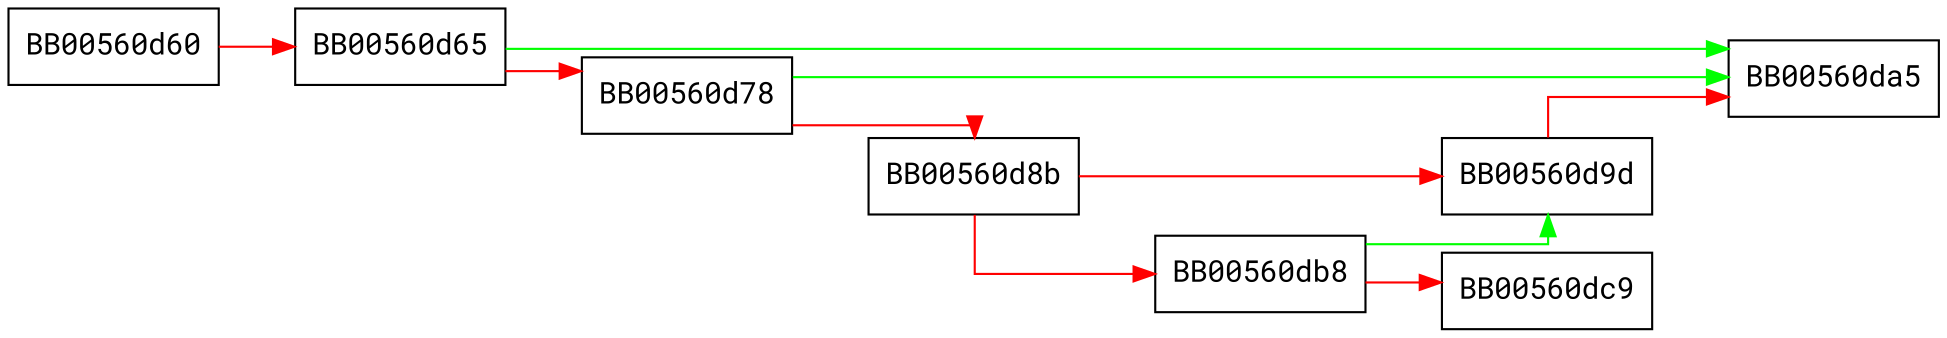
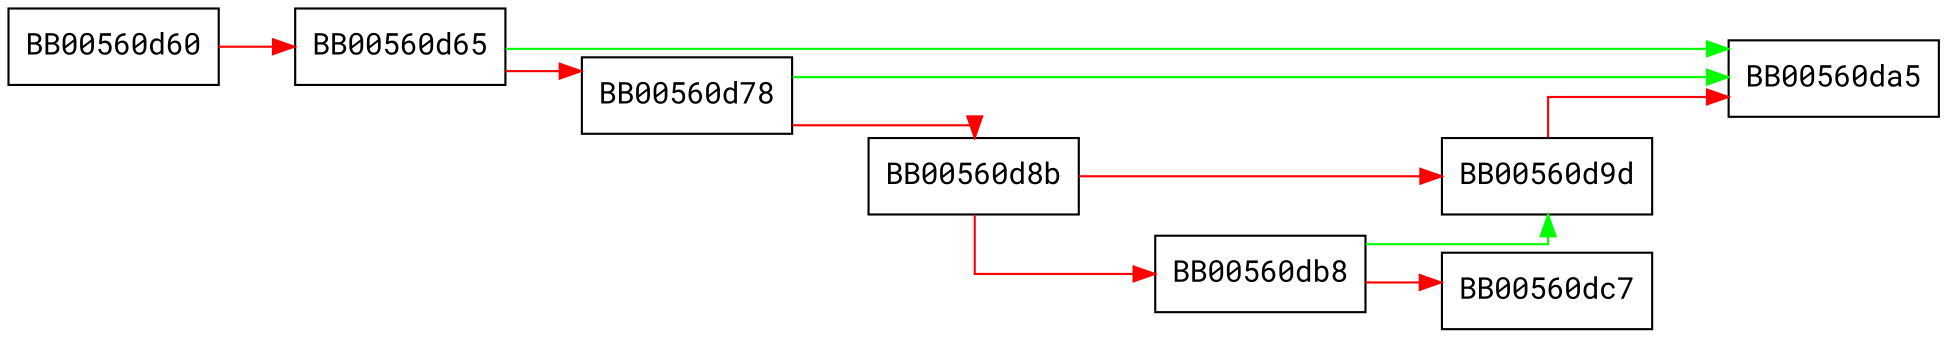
  digraph {
    fontname="Roboto Mono"
    rankdir=LR
    splines=ortho
    node [fontname="Roboto Mono" shape=box]
    edge [color=red fontname="Roboto Mono"]
    BB00560d60
    BB00560d65
    BB00560da5
    BB00560d78
    BB00560d8b
    BB00560db8
    BB00560d9d
-   BB00560dc7 [label=BB00560dc9]
+   BB00560dc7
    BB00560d60 -> BB00560d65
    BB00560d65 -> BB00560da5 [color=green]
    BB00560d65 -> BB00560d78
    BB00560d78 -> BB00560da5 [color=green]
    BB00560d78 -> BB00560d8b
    BB00560d8b -> BB00560db8
    BB00560d8b -> BB00560d9d
    BB00560db8 -> BB00560d9d [color=green]
    BB00560db8 -> BB00560dc7
    BB00560d9d -> BB00560da5
  }
